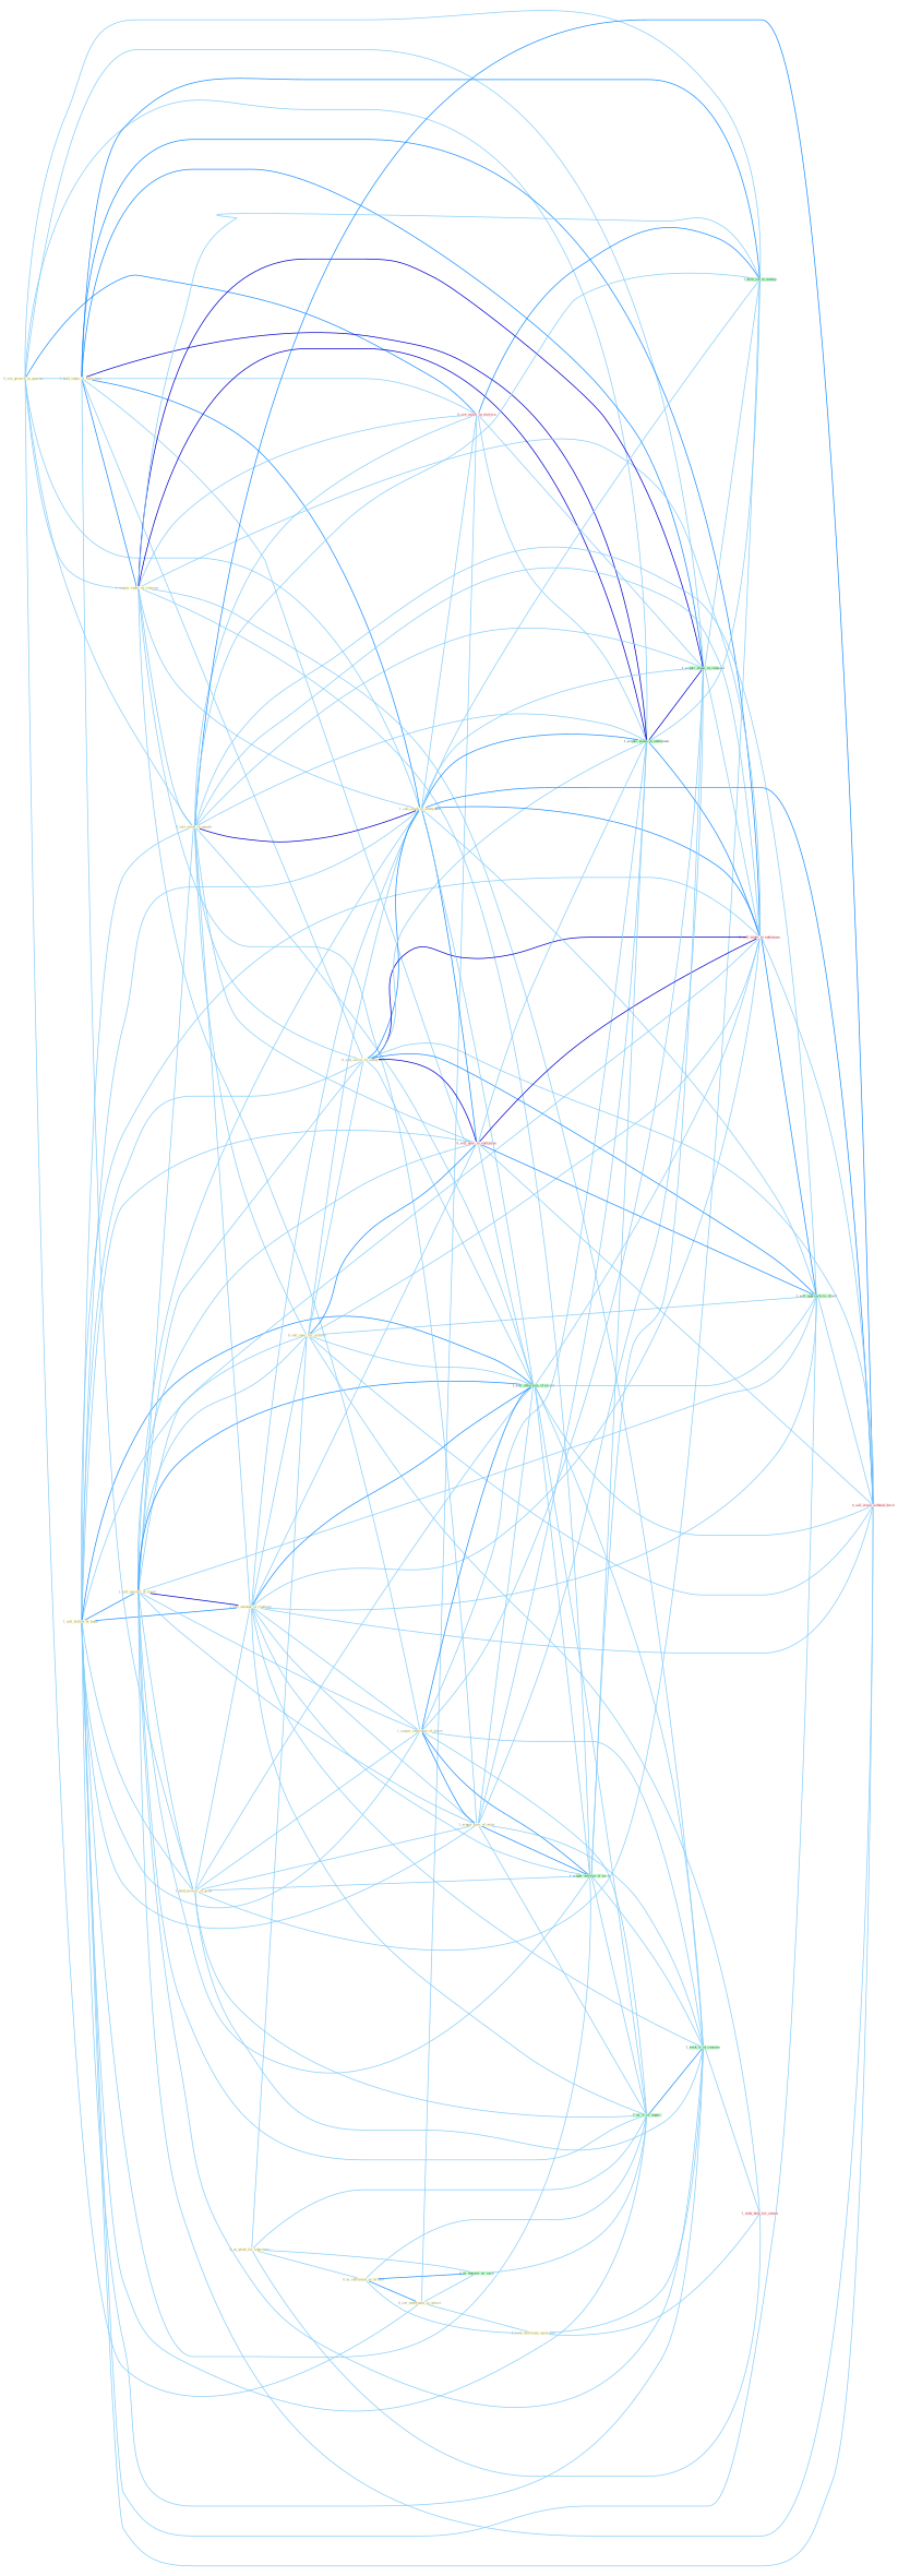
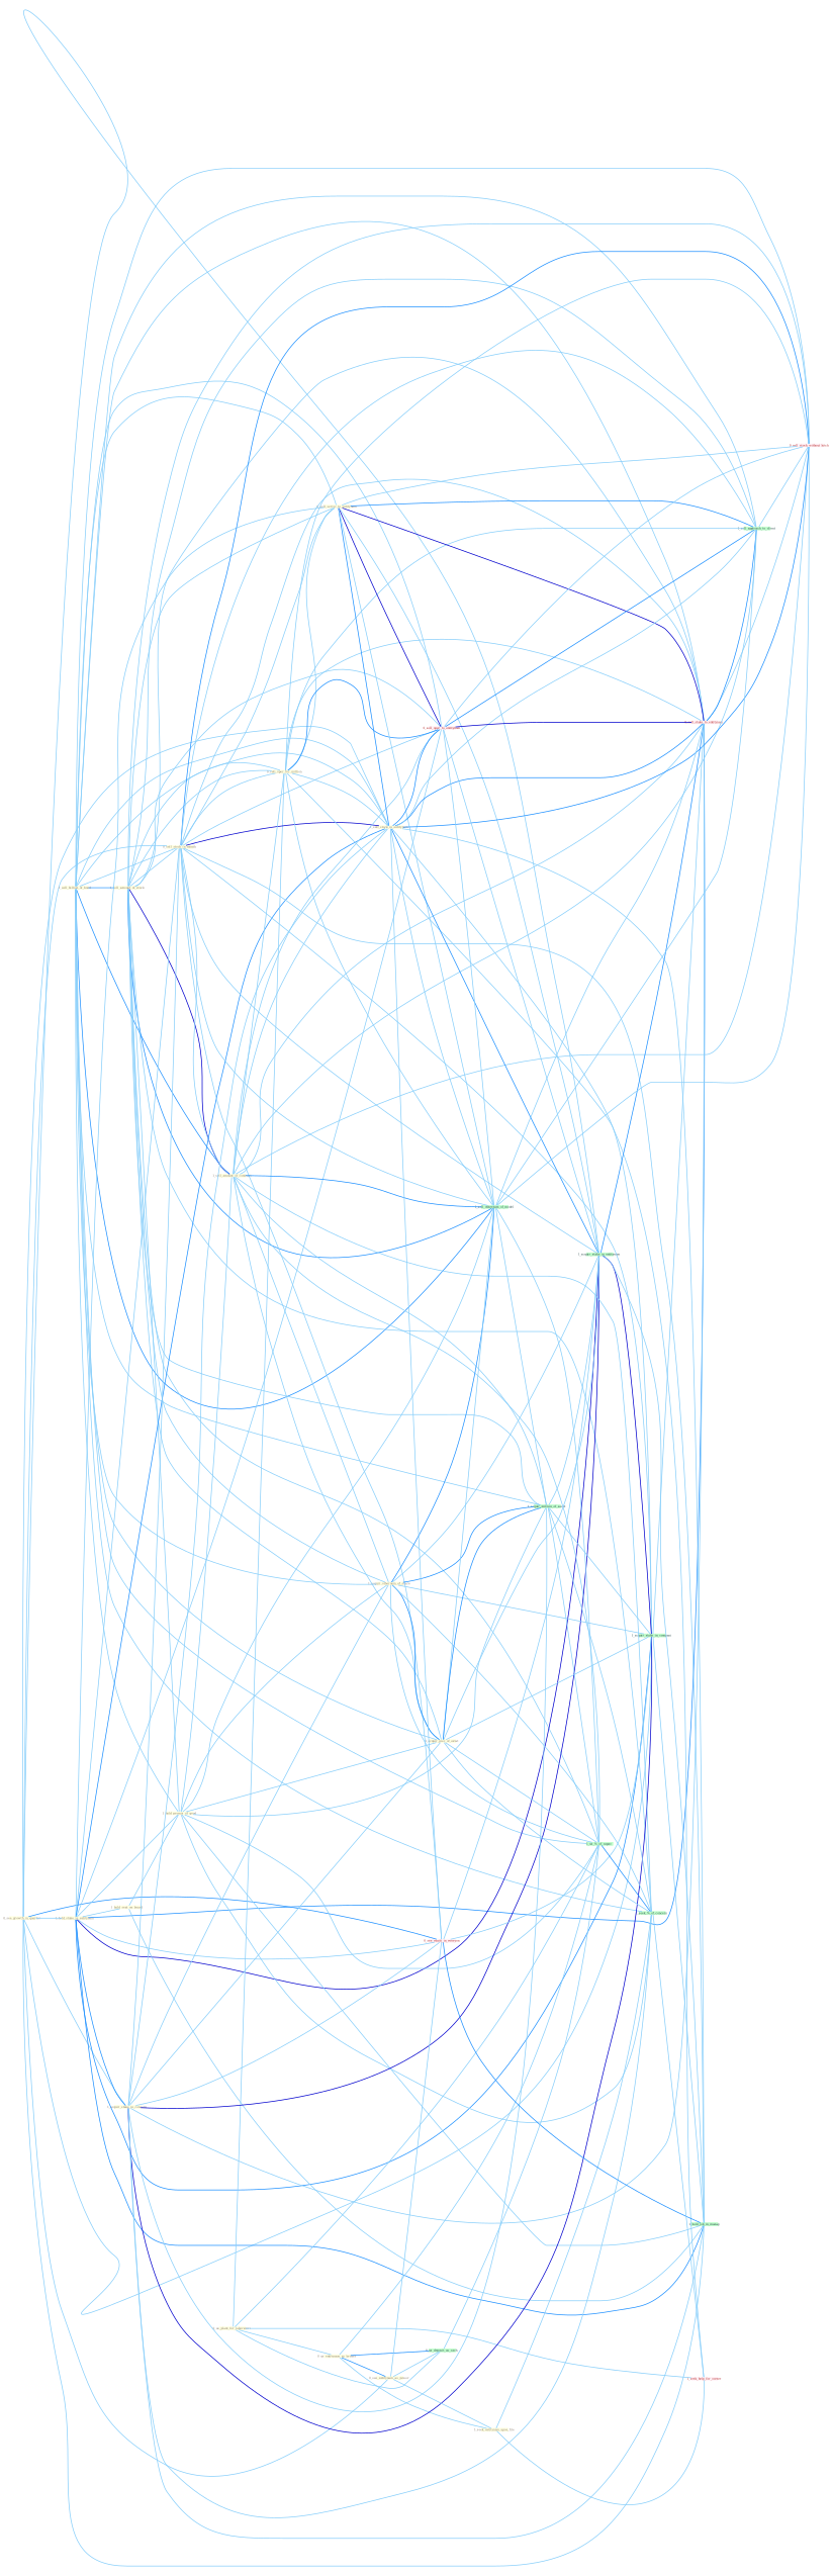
  graph {
    rankdir=LR
    node [color="#ffffe0" fixedsize=true fontcolor="#8b7d6b" fontsize=4 shape=polygon style=filled]
    edge [color="#87cefa" w=1]
    "0_see_growth_in_quarter " [height=.06 width=.5]
    "1_sell_billion_of_bond " [height=.06 width=.5]
    "1_sell_amount_of_stock " [height=.06 width=.5]
    "1_hold_stake_in_entitynam " [height=.06 width=.5]
    "0_us_plant_for_laboratori " [height=.06 width=.5]
+   "1_hold_seat_on_board " [height=.06 width=.5]
    "1_hold_promis_of_good " [height=.06 width=.5]
    "0_us_entitynam_as_broker " [height=.06 width=.5]
    "1_acquir_stake_in_concern " [height=.06 width=.5]
    "0_see_entitynam_as_power " [height=.06 width=.5]
    "0_sell_stock_in_month " [height=.06 width=.5]
    "1_sell_amount_of_contract " [height=.06 width=.5]
    "0_sell_oper_for_million " [height=.06 width=.5]
    "0_sell_servic_to_entitynam " [height=.06 width=.5]
    "0_seek_entitynam_upon_file " [height=.06 width=.5]
    "1_acquir_othernum_of_share " [height=.06 width=.5]
    "1_sell_stock_in_entitynam " [height=.06 width=.5]
    "1_acquir_piec_of_estat " [height=.06 width=.5]
    "0_sell_oper_to_entitynam " [color="#fff0f5" fontcolor="#b22222" height=.06 width=.5]
    "0_see_vaniti_in_everyon " [color="#fff0f5" fontcolor="#b22222" height=.06 width=.5]
    "0_sell_stake_to_entitynam " [color="#fff0f5" fontcolor="#b22222" height=.06 width=.5]
    "0_sell_stock_without_hitch " [color="#fff0f5" fontcolor="#b22222" height=.06 width=.5]
    "1_seek_help_for_owner " [color="#fff0f5" fontcolor="#b22222" height=.06 width=.5]
    "1_acquir_stake_in_entitynam " [color="#BDFCC9" fontcolor="#2f4f4f" height=.06 width=.5]
    "1_acquir_stake_in_compani " [color="#BDFCC9" fontcolor="#2f4f4f" height=.06 width=.5]
    "1_hold_job_in_manag " [color="#BDFCC9" fontcolor="#2f4f4f" height=.06 width=.5]
    "1_sell_othernum_of_model " [color="#BDFCC9" fontcolor="#2f4f4f" height=.06 width=.5]
    "1_acquir_million_of_asset " [color="#BDFCC9" fontcolor="#2f4f4f" height=.06 width=.5]
    "1_us_%_of_capac " [color="#BDFCC9" fontcolor="#2f4f4f" height=.06 width=.5]
    "1_sell_approach_to_client " [color="#BDFCC9" fontcolor="#2f4f4f" height=.06 width=.5]
    "1_seek_%_of_concern " [color="#BDFCC9" fontcolor="#2f4f4f" height=.06 width=.5]
    "0_us_deposit_as_cach " [color="#BDFCC9" fontcolor="#2f4f4f" height=.06 width=.5]
    subgraph sub_1 {
      "0_see_growth_in_quarter "
      "1_sell_billion_of_bond "
      "1_sell_amount_of_stock "
      "1_hold_stake_in_entitynam "
      "0_us_plant_for_laboratori "
+     "1_hold_seat_on_board "
      "1_hold_promis_of_good "
      "0_us_entitynam_as_broker "
      "1_acquir_stake_in_concern "
      "0_see_entitynam_as_power "
      "0_sell_stock_in_month "
      "1_sell_amount_of_contract "
      "0_sell_oper_for_million "
      "0_sell_servic_to_entitynam "
      "0_seek_entitynam_upon_file "
      "1_acquir_othernum_of_share "
      "1_sell_stock_in_entitynam "
      "1_acquir_piec_of_estat "
    }
    subgraph sub_2 {
      "0_sell_oper_to_entitynam "
      "0_see_vaniti_in_everyon "
      "0_sell_stake_to_entitynam "
      "0_sell_stock_without_hitch "
      "1_seek_help_for_owner "
    }
    "0_see_growth_in_quarter " -- "1_hold_stake_in_entitynam "
    "0_see_growth_in_quarter " -- "1_acquir_stake_in_concern "
    "0_see_growth_in_quarter " -- "0_see_entitynam_as_power "
    "0_see_growth_in_quarter " -- "0_sell_stock_in_month "
    "0_see_growth_in_quarter " -- "1_sell_stock_in_entitynam "
    "0_see_growth_in_quarter " -- "0_see_vaniti_in_everyon " [color="#1e90ff" w=2]
    "0_see_growth_in_quarter " -- "1_acquir_stake_in_entitynam "
    "0_see_growth_in_quarter " -- "1_acquir_stake_in_compani "
    "0_see_growth_in_quarter " -- "1_hold_job_in_manag "
    "1_sell_billion_of_bond " -- "1_sell_amount_of_stock " [color="#1e90ff" w=2]
    "1_sell_billion_of_bond " -- "1_hold_promis_of_good "
    "1_sell_billion_of_bond " -- "0_sell_stock_in_month "
    "1_sell_billion_of_bond " -- "1_sell_amount_of_contract " [color="#1e90ff" w=2]
    "1_sell_billion_of_bond " -- "0_sell_oper_for_million "
    "1_sell_billion_of_bond " -- "0_sell_servic_to_entitynam "
    "1_sell_billion_of_bond " -- "1_acquir_othernum_of_share "
    "1_sell_billion_of_bond " -- "1_sell_stock_in_entitynam "
    "1_sell_billion_of_bond " -- "1_acquir_piec_of_estat "
    "1_sell_billion_of_bond " -- "0_sell_oper_to_entitynam "
    "1_sell_billion_of_bond " -- "0_sell_stake_to_entitynam "
    "1_sell_billion_of_bond " -- "0_sell_stock_without_hitch "
    "1_sell_billion_of_bond " -- "1_sell_othernum_of_model " [color="#1e90ff" w=2]
    "1_sell_billion_of_bond " -- "1_acquir_million_of_asset "
    "1_sell_billion_of_bond " -- "1_us_%_of_capac "
    "1_sell_billion_of_bond " -- "1_sell_approach_to_client "
    "1_sell_billion_of_bond " -- "1_seek_%_of_concern "
    "1_sell_amount_of_stock " -- "1_hold_promis_of_good "
    "1_sell_amount_of_stock " -- "0_sell_stock_in_month "
    "1_sell_amount_of_stock " -- "1_sell_amount_of_contract " [color="#0000cd" w=3]
    "1_sell_amount_of_stock " -- "0_sell_oper_for_million "
    "1_sell_amount_of_stock " -- "0_sell_servic_to_entitynam "
    "1_sell_amount_of_stock " -- "1_acquir_othernum_of_share "
    "1_sell_amount_of_stock " -- "1_sell_stock_in_entitynam "
    "1_sell_amount_of_stock " -- "1_acquir_piec_of_estat "
    "1_sell_amount_of_stock " -- "0_sell_oper_to_entitynam "
    "1_sell_amount_of_stock " -- "0_sell_stake_to_entitynam "
    "1_sell_amount_of_stock " -- "0_sell_stock_without_hitch "
    "1_sell_amount_of_stock " -- "1_sell_othernum_of_model " [color="#1e90ff" w=2]
    "1_sell_amount_of_stock " -- "1_acquir_million_of_asset "
    "1_sell_amount_of_stock " -- "1_us_%_of_capac "
    "1_sell_amount_of_stock " -- "1_sell_approach_to_client "
    "1_sell_amount_of_stock " -- "1_seek_%_of_concern "
+   "1_hold_stake_in_entitynam " -- "1_hold_seat_on_board "
    "1_hold_stake_in_entitynam " -- "1_hold_promis_of_good "
    "1_hold_stake_in_entitynam " -- "1_acquir_stake_in_concern " [color="#1e90ff" w=2]
+   "1_hold_stake_in_entitynam " -- "0_sell_stock_in_month "
    "1_hold_stake_in_entitynam " -- "0_sell_servic_to_entitynam "
    "1_hold_stake_in_entitynam " -- "1_sell_stock_in_entitynam " [color="#1e90ff" w=2]
    "1_hold_stake_in_entitynam " -- "0_sell_oper_to_entitynam "
    "1_hold_stake_in_entitynam " -- "0_see_vaniti_in_everyon "
    "1_hold_stake_in_entitynam " -- "0_sell_stake_to_entitynam " [color="#1e90ff" w=2]
    "1_hold_stake_in_entitynam " -- "1_acquir_stake_in_entitynam " [color="#0000cd" w=3]
    "1_hold_stake_in_entitynam " -- "1_acquir_stake_in_compani " [color="#1e90ff" w=2]
    "1_hold_stake_in_entitynam " -- "1_hold_job_in_manag " [color="#1e90ff" w=2]
    "0_us_plant_for_laboratori " -- "0_us_entitynam_as_broker "
    "0_us_plant_for_laboratori " -- "0_sell_oper_for_million "
    "0_us_plant_for_laboratori " -- "1_seek_help_for_owner "
    "0_us_plant_for_laboratori " -- "1_us_%_of_capac "
    "0_us_plant_for_laboratori " -- "0_us_deposit_as_cach "
+   "1_hold_seat_on_board " -- "1_hold_promis_of_good "
+   "1_hold_seat_on_board " -- "1_hold_job_in_manag "
    "1_hold_promis_of_good " -- "1_sell_amount_of_contract "
    "1_hold_promis_of_good " -- "1_acquir_othernum_of_share "
    "1_hold_promis_of_good " -- "1_acquir_piec_of_estat "
    "1_hold_promis_of_good " -- "1_hold_job_in_manag "
    "1_hold_promis_of_good " -- "1_sell_othernum_of_model "
    "1_hold_promis_of_good " -- "1_acquir_million_of_asset "
    "1_hold_promis_of_good " -- "1_us_%_of_capac "
    "1_hold_promis_of_good " -- "1_seek_%_of_concern "
    "0_us_entitynam_as_broker " -- "0_see_entitynam_as_power " [color="#1e90ff" w=2]
    "0_us_entitynam_as_broker " -- "0_seek_entitynam_upon_file "
    "0_us_entitynam_as_broker " -- "1_us_%_of_capac "
    "0_us_entitynam_as_broker " -- "0_us_deposit_as_cach " [color="#1e90ff" w=2]
    "1_acquir_stake_in_concern " -- "0_sell_stock_in_month "
    "1_acquir_stake_in_concern " -- "1_acquir_othernum_of_share "
    "1_acquir_stake_in_concern " -- "1_sell_stock_in_entitynam "
    "1_acquir_stake_in_concern " -- "1_acquir_piec_of_estat "
    "1_acquir_stake_in_concern " -- "0_see_vaniti_in_everyon "
    "1_acquir_stake_in_concern " -- "0_sell_stake_to_entitynam "
    "1_acquir_stake_in_concern " -- "1_acquir_stake_in_entitynam " [color="#0000cd" w=3]
    "1_acquir_stake_in_concern " -- "1_acquir_stake_in_compani " [color="#0000cd" w=3]
    "1_acquir_stake_in_concern " -- "1_hold_job_in_manag "
    "1_acquir_stake_in_concern " -- "1_acquir_million_of_asset "
    "1_acquir_stake_in_concern " -- "1_seek_%_of_concern "
    "0_see_entitynam_as_power " -- "0_seek_entitynam_upon_file "
    "0_see_entitynam_as_power " -- "0_see_vaniti_in_everyon "
    "0_see_entitynam_as_power " -- "0_us_deposit_as_cach "
    "0_sell_stock_in_month " -- "1_sell_amount_of_contract "
    "0_sell_stock_in_month " -- "0_sell_oper_for_million "
    "0_sell_stock_in_month " -- "0_sell_servic_to_entitynam "
    "0_sell_stock_in_month " -- "1_sell_stock_in_entitynam " [color="#0000cd" w=3]
    "0_sell_stock_in_month " -- "0_sell_oper_to_entitynam "
    "0_sell_stock_in_month " -- "0_see_vaniti_in_everyon "
    "0_sell_stock_in_month " -- "0_sell_stake_to_entitynam "
    "0_sell_stock_in_month " -- "0_sell_stock_without_hitch " [color="#1e90ff" w=2]
    "0_sell_stock_in_month " -- "1_acquir_stake_in_entitynam "
    "0_sell_stock_in_month " -- "1_acquir_stake_in_compani "
    "0_sell_stock_in_month " -- "1_hold_job_in_manag "
    "0_sell_stock_in_month " -- "1_sell_othernum_of_model "
    "0_sell_stock_in_month " -- "1_sell_approach_to_client "
    "1_sell_amount_of_contract " -- "0_sell_oper_for_million "
    "1_sell_amount_of_contract " -- "1_acquir_othernum_of_share "
    "1_sell_amount_of_contract " -- "1_sell_stock_in_entitynam "
    "1_sell_amount_of_contract " -- "1_acquir_piec_of_estat "
    "1_sell_amount_of_contract " -- "0_sell_oper_to_entitynam "
    "1_sell_amount_of_contract " -- "0_sell_stake_to_entitynam "
    "1_sell_amount_of_contract " -- "0_sell_stock_without_hitch "
    "1_sell_amount_of_contract " -- "1_sell_othernum_of_model " [color="#1e90ff" w=2]
    "1_sell_amount_of_contract " -- "1_acquir_million_of_asset "
    "1_sell_amount_of_contract " -- "1_us_%_of_capac "
    "1_sell_amount_of_contract " -- "1_sell_approach_to_client "
    "1_sell_amount_of_contract " -- "1_seek_%_of_concern "
    "0_sell_oper_for_million " -- "0_sell_servic_to_entitynam "
    "0_sell_oper_for_million " -- "1_sell_stock_in_entitynam "
    "0_sell_oper_for_million " -- "0_sell_oper_to_entitynam " [color="#1e90ff" w=2]
    "0_sell_oper_for_million " -- "0_sell_stake_to_entitynam "
    "0_sell_oper_for_million " -- "0_sell_stock_without_hitch "
    "0_sell_oper_for_million " -- "1_seek_help_for_owner "
    "0_sell_oper_for_million " -- "1_sell_othernum_of_model "
    "0_sell_oper_for_million " -- "1_sell_approach_to_client "
    "0_sell_servic_to_entitynam " -- "1_sell_stock_in_entitynam " [color="#1e90ff" w=2]
    "0_sell_servic_to_entitynam " -- "0_sell_oper_to_entitynam " [color="#0000cd" w=3]
    "0_sell_servic_to_entitynam " -- "0_sell_stake_to_entitynam " [color="#0000cd" w=3]
    "0_sell_servic_to_entitynam " -- "0_sell_stock_without_hitch "
    "0_sell_servic_to_entitynam " -- "1_acquir_stake_in_entitynam "
    "0_sell_servic_to_entitynam " -- "1_sell_othernum_of_model "
    "0_sell_servic_to_entitynam " -- "1_sell_approach_to_client " [color="#1e90ff" w=2]
    "0_seek_entitynam_upon_file " -- "1_seek_help_for_owner "
    "0_seek_entitynam_upon_file " -- "1_seek_%_of_concern "
    "1_acquir_othernum_of_share " -- "1_acquir_piec_of_estat " [color="#1e90ff" w=2]
    "1_acquir_othernum_of_share " -- "1_acquir_stake_in_entitynam "
    "1_acquir_othernum_of_share " -- "1_acquir_stake_in_compani "
    "1_acquir_othernum_of_share " -- "1_sell_othernum_of_model " [color="#1e90ff" w=2]
    "1_acquir_othernum_of_share " -- "1_acquir_million_of_asset " [color="#1e90ff" w=2]
    "1_acquir_othernum_of_share " -- "1_us_%_of_capac "
    "1_acquir_othernum_of_share " -- "1_seek_%_of_concern "
    "1_sell_stock_in_entitynam " -- "0_sell_oper_to_entitynam " [color="#1e90ff" w=2]
    "1_sell_stock_in_entitynam " -- "0_see_vaniti_in_everyon "
    "1_sell_stock_in_entitynam " -- "0_sell_stake_to_entitynam " [color="#1e90ff" w=2]
    "1_sell_stock_in_entitynam " -- "0_sell_stock_without_hitch " [color="#1e90ff" w=2]
    "1_sell_stock_in_entitynam " -- "1_acquir_stake_in_entitynam " [color="#1e90ff" w=2]
    "1_sell_stock_in_entitynam " -- "1_acquir_stake_in_compani "
    "1_sell_stock_in_entitynam " -- "1_hold_job_in_manag "
    "1_sell_stock_in_entitynam " -- "1_sell_othernum_of_model "
    "1_sell_stock_in_entitynam " -- "1_sell_approach_to_client "
    "1_acquir_piec_of_estat " -- "1_acquir_stake_in_entitynam "
    "1_acquir_piec_of_estat " -- "1_acquir_stake_in_compani "
    "1_acquir_piec_of_estat " -- "1_sell_othernum_of_model "
    "1_acquir_piec_of_estat " -- "1_acquir_million_of_asset " [color="#1e90ff" w=2]
    "1_acquir_piec_of_estat " -- "1_us_%_of_capac "
    "1_acquir_piec_of_estat " -- "1_seek_%_of_concern "
    "0_sell_oper_to_entitynam " -- "0_sell_stake_to_entitynam " [color="#0000cd" w=3]
    "0_sell_oper_to_entitynam " -- "0_sell_stock_without_hitch "
    "0_sell_oper_to_entitynam " -- "1_acquir_stake_in_entitynam "
    "0_sell_oper_to_entitynam " -- "1_sell_othernum_of_model "
    "0_sell_oper_to_entitynam " -- "1_sell_approach_to_client " [color="#1e90ff" w=2]
    "0_see_vaniti_in_everyon " -- "1_acquir_stake_in_entitynam "
    "0_see_vaniti_in_everyon " -- "1_acquir_stake_in_compani "
    "0_see_vaniti_in_everyon " -- "1_hold_job_in_manag " [color="#1e90ff"]
    "0_sell_stake_to_entitynam " -- "0_sell_stock_without_hitch "
    "0_sell_stake_to_entitynam " -- "1_sell_approach_to_client " [color="#1e90ff" w=2]
    "1_acquir_stake_in_entitynam " -- "0_sell_stake_to_entitynam " [color="#1e90ff" w=2]
    "1_acquir_stake_in_entitynam " -- "1_acquir_stake_in_compani " [color="#0000cd" w=3]
    "1_acquir_stake_in_entitynam " -- "1_hold_job_in_manag "
    "1_acquir_stake_in_compani " -- "0_sell_stake_to_entitynam "
    "1_acquir_stake_in_compani " -- "1_hold_job_in_manag "
    "1_sell_othernum_of_model " -- "0_sell_stake_to_entitynam "
    "1_sell_othernum_of_model " -- "0_sell_stock_without_hitch "
    "1_sell_othernum_of_model " -- "1_acquir_million_of_asset "
    "1_sell_othernum_of_model " -- "1_us_%_of_capac "
    "1_sell_othernum_of_model " -- "1_sell_approach_to_client "
-   "1_sell_othernum_of_model " -- "1_seek_%_of_concern "
    "1_acquir_million_of_asset " -- "1_acquir_stake_in_entitynam "
    "1_acquir_million_of_asset " -- "1_acquir_stake_in_compani "
    "1_acquir_million_of_asset " -- "1_us_%_of_capac "
    "1_acquir_million_of_asset " -- "1_seek_%_of_concern "
    "1_us_%_of_capac " -- "1_seek_%_of_concern " [color="#1e90ff" w=2]
    "1_sell_approach_to_client " -- "0_sell_stock_without_hitch "
    "1_seek_%_of_concern " -- "1_seek_help_for_owner "
    "0_us_deposit_as_cach " -- "1_us_%_of_capac "
  }
